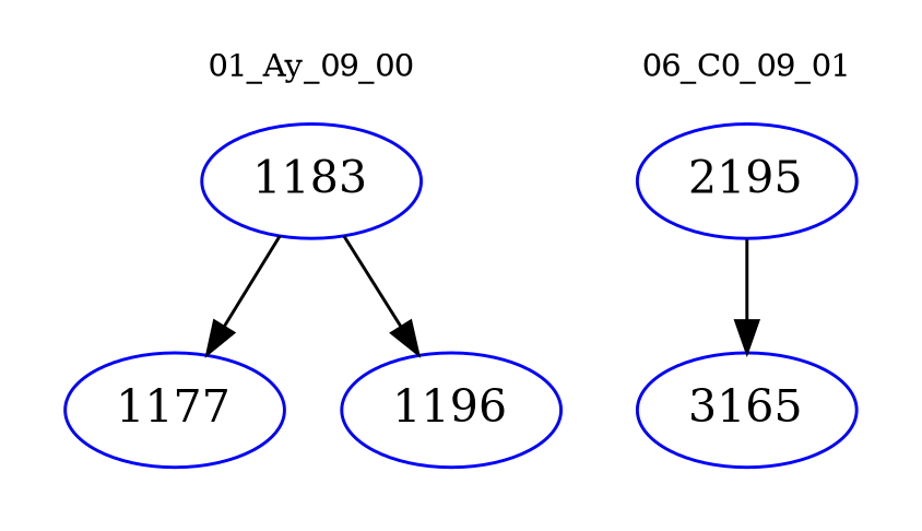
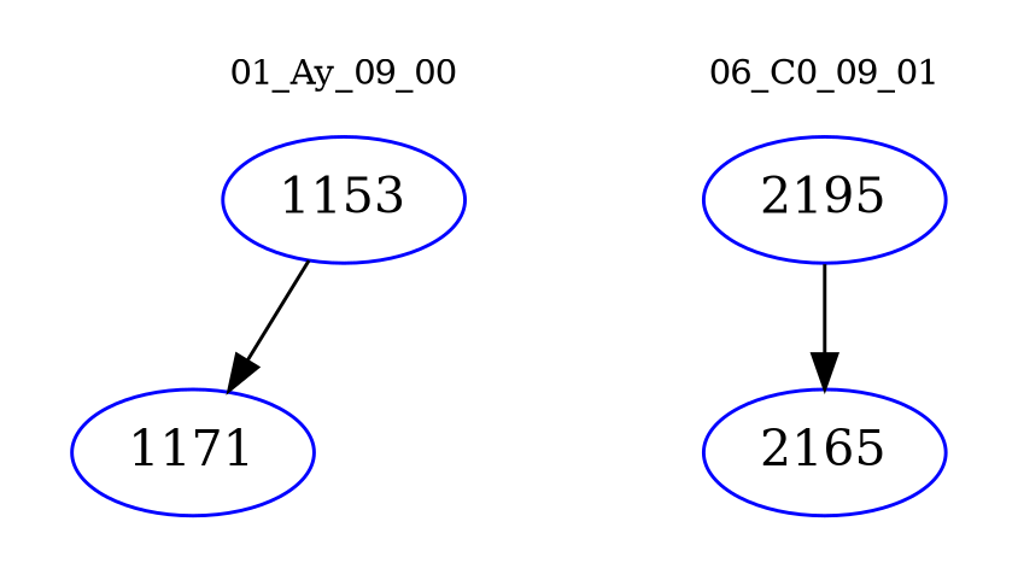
  digraph {
    node [color=blue]
    edge [color=black]
-   n1 [label=1183]
-   n2 [label=1177]
-   n3 [label=1196]
+   n1 [label=1153]
+   n2 [label=1171]
    n4 [label=2195]
-   n5 [label=3165]
+   n5 [label=2165]
    subgraph cluster_1 {
      color=white
      fontsize=10
      label="01_Ay_09_00"
      n1
      n2
-     n3
    }
    subgraph cluster_2 {
      color=white
      fontsize=10
      label="06_C0_09_01"
      n4
      n5
    }
    n1 -> n2
-   n1 -> n3
    n4 -> n5
  }
